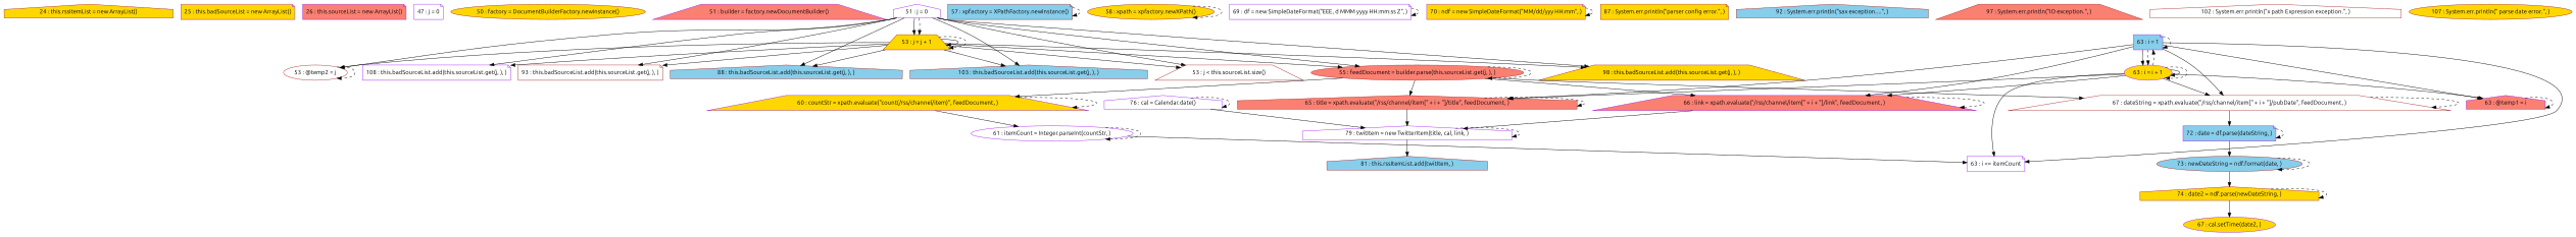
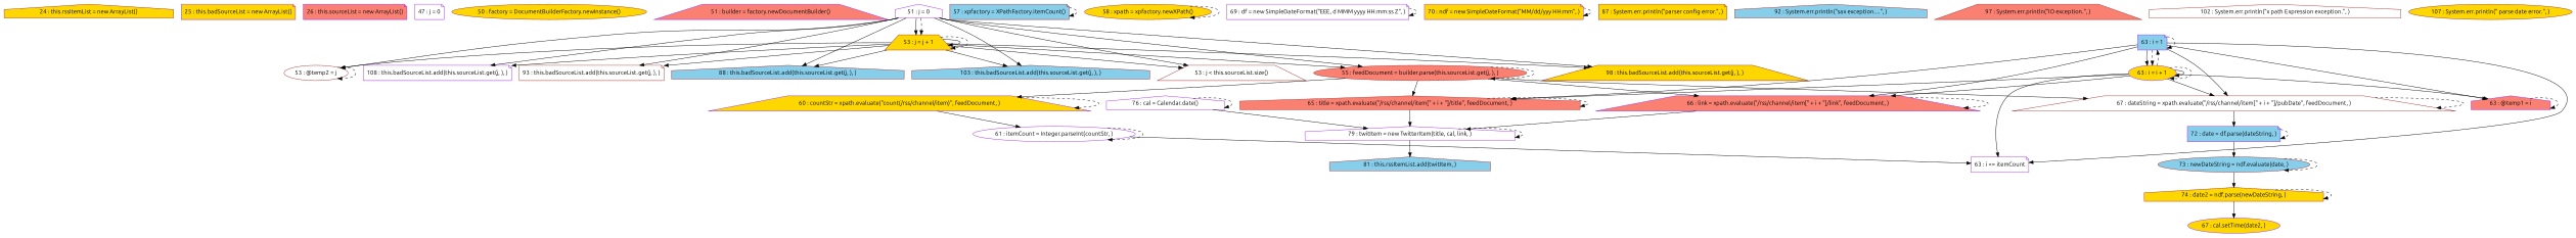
  digraph {
    fontname=Ubuntu
    node [color=brown fillcolor=gold fontname=Ubuntu shape=house style=filled]
    edge [fontname=Ubuntu]
    "24 : this.rssItemList = new ArrayList()"
    "25 : this.badSourceList = new ArrayList()" [color=purple shape=note]
    "26 : this.sourceList = new ArrayList()" [color=purple fillcolor=salmon shape=note]
    "47 : j = 0" [color=purple fillcolor=white shape=note]
    "50 : factory = DocumentBuilderFactory.newInstance()" [shape=ellipse]
    "51 : builder = factory.newDocumentBuilder()" [color=purple fillcolor=salmon shape=trapezium]
    n7 [color=purple fillcolor=white label="51 : j = 0"]
    "103 : this.badSourceList.add(this.sourceList.get(j, ), )" [fillcolor=skyblue]
    "53 : j < this.sourceList.size()" [fillcolor=white shape=trapezium]
    "98 : this.badSourceList.add(this.sourceList.get(j, ), )" [shape=trapezium]
    "53 : @temp2 = j" [fillcolor=white shape=ellipse]
    "108 : this.badSourceList.add(this.sourceList.get(j, ), )" [color=purple fillcolor=white shape=note]
    "55 : feedDocument = builder.parse(this.sourceList.get(j, ), )" [fillcolor=salmon shape=ellipse]
    "93 : this.badSourceList.add(this.sourceList.get(j, ), )" [fillcolor=white shape=note]
    "88 : this.badSourceList.add(this.sourceList.get(j, ), )" [fillcolor=skyblue]
    "53 : j = j + 1" [shape=trapezium]
    "60 : countStr = xpath.evaluate(\"count(/rss/channel/item)\", feedDocument, )" [color=purple shape=trapezium]
    "65 : title = xpath.evaluate(\"/rss/channel/item[\" + i + \"]/title\", feedDocument, )" [fillcolor=salmon]
    "67 : dateString = xpath.evaluate(\"/rss/channel/item[\" + i + \"]/pubDate\", feedDocument, )" [fillcolor=white shape=trapezium]
    "66 : link = xpath.evaluate(\"/rss/channel/item[\" + i + \"]/link\", feedDocument, )" [color=purple fillcolor=salmon shape=trapezium]
    "61 : itemCount = Integer.parseInt(countStr, )" [color=purple fillcolor=white shape=ellipse]
    "79 : twitItem = new TwitterItem(title, cal, link, )" [color=purple fillcolor=white]
    "72 : date = df.parse(dateString, )" [color=purple fillcolor=skyblue shape=note]
    "63 : i <= itemCount" [color=purple fillcolor=white shape=note]
    "81 : this.rssItemList.add(twitItem, )" [fillcolor=skyblue]
-   "73 : newDateString = ndf.format(date, )" [fillcolor=skyblue shape=ellipse]
-   "57 : xpfactory = XPathFactory.newInstance()" [fillcolor=skyblue shape=note]
+   "73 : newDateString = ndf.format(date, )" [fillcolor=skyblue shape=ellipse label="73 : newDateString = ndf.evaluate(date, )"]
+   "57 : xpfactory = XPathFactory.newInstance()" [fillcolor=skyblue shape=note label="57 : xpfactory = XPathFactory.itemCount()"]
    "58 : xpath = xpfactory.newXPath()" [shape=ellipse]
    "63 : i = 1" [color=purple fillcolor=skyblue shape=note]
    "63 : @temp1 = i" [color=purple fillcolor=salmon]
    "63 : i = i + 1" [color=purple shape=ellipse]
    "74 : date2 = ndf.parse(newDateString, )"
    "69 : df = new SimpleDateFormat(\"EEE, d MMM yyyy HH:mm:ss Z\", )" [color=purple fillcolor=white shape=note]
    "70 : ndf = new SimpleDateFormat(\"MM/dd/yyy HH:mm\", )" [color=purple shape=note]
    n35 [color=purple label="67 : cal.setTime(date2, )" shape=ellipse]
    n36 [color=purple fillcolor=white label="76 : cal = Calendar.date()"]
    "87 : System.err.println(\"parser config error.\", )" [shape=note]
    "92 : System.err.println(\"sax exception....\", )" [fillcolor=skyblue]
    "97 : System.err.println(\"IO exception.\", )" [fillcolor=salmon shape=trapezium]
    "102 : System.err.println(\"x path Expression exception.\", )" [fillcolor=white]
    "107 : System.err.println(\" parse date error.\", )" [shape=ellipse]
    n7 -> "103 : this.badSourceList.add(this.sourceList.get(j, ), )"
    n7 -> "53 : j < this.sourceList.size()"
    n7 -> "98 : this.badSourceList.add(this.sourceList.get(j, ), )"
    n7 -> "53 : @temp2 = j"
    n7 -> "108 : this.badSourceList.add(this.sourceList.get(j, ), )"
    n7 -> "55 : feedDocument = builder.parse(this.sourceList.get(j, ), )"
    n7 -> "93 : this.badSourceList.add(this.sourceList.get(j, ), )"
    n7 -> "88 : this.badSourceList.add(this.sourceList.get(j, ), )"
    n7 -> "53 : j = j + 1"
    n7 -> "53 : j = j + 1" [style=dashed]
    "53 : @temp2 = j" -> "53 : @temp2 = j" [style=dashed]
    "55 : feedDocument = builder.parse(this.sourceList.get(j, ), )" -> "55 : feedDocument = builder.parse(this.sourceList.get(j, ), )" [style=dashed]
    "55 : feedDocument = builder.parse(this.sourceList.get(j, ), )" -> "60 : countStr = xpath.evaluate(\"count(/rss/channel/item)\", feedDocument, )"
    "55 : feedDocument = builder.parse(this.sourceList.get(j, ), )" -> "65 : title = xpath.evaluate(\"/rss/channel/item[\" + i + \"]/title\", feedDocument, )"
    "55 : feedDocument = builder.parse(this.sourceList.get(j, ), )" -> "67 : dateString = xpath.evaluate(\"/rss/channel/item[\" + i + \"]/pubDate\", feedDocument, )"
    "55 : feedDocument = builder.parse(this.sourceList.get(j, ), )" -> "66 : link = xpath.evaluate(\"/rss/channel/item[\" + i + \"]/link\", feedDocument, )"
    "53 : j = j + 1" -> "103 : this.badSourceList.add(this.sourceList.get(j, ), )"
    "53 : j = j + 1" -> "53 : j < this.sourceList.size()"
    "53 : j = j + 1" -> "98 : this.badSourceList.add(this.sourceList.get(j, ), )"
    "53 : j = j + 1" -> "53 : @temp2 = j"
    "53 : j = j + 1" -> "108 : this.badSourceList.add(this.sourceList.get(j, ), )"
    "53 : j = j + 1" -> "55 : feedDocument = builder.parse(this.sourceList.get(j, ), )"
    "53 : j = j + 1" -> "93 : this.badSourceList.add(this.sourceList.get(j, ), )"
    "53 : j = j + 1" -> "88 : this.badSourceList.add(this.sourceList.get(j, ), )"
    "53 : j = j + 1" -> "53 : j = j + 1"
    "53 : j = j + 1" -> "53 : j = j + 1" [style=dashed]
    "60 : countStr = xpath.evaluate(\"count(/rss/channel/item)\", feedDocument, )" -> "60 : countStr = xpath.evaluate(\"count(/rss/channel/item)\", feedDocument, )" [style=dashed]
    "60 : countStr = xpath.evaluate(\"count(/rss/channel/item)\", feedDocument, )" -> "61 : itemCount = Integer.parseInt(countStr, )"
    "65 : title = xpath.evaluate(\"/rss/channel/item[\" + i + \"]/title\", feedDocument, )" -> "65 : title = xpath.evaluate(\"/rss/channel/item[\" + i + \"]/title\", feedDocument, )" [style=dashed]
    "65 : title = xpath.evaluate(\"/rss/channel/item[\" + i + \"]/title\", feedDocument, )" -> "79 : twitItem = new TwitterItem(title, cal, link, )"
    "67 : dateString = xpath.evaluate(\"/rss/channel/item[\" + i + \"]/pubDate\", feedDocument, )" -> "67 : dateString = xpath.evaluate(\"/rss/channel/item[\" + i + \"]/pubDate\", feedDocument, )" [style=dashed]
    "67 : dateString = xpath.evaluate(\"/rss/channel/item[\" + i + \"]/pubDate\", feedDocument, )" -> "72 : date = df.parse(dateString, )"
    "66 : link = xpath.evaluate(\"/rss/channel/item[\" + i + \"]/link\", feedDocument, )" -> "66 : link = xpath.evaluate(\"/rss/channel/item[\" + i + \"]/link\", feedDocument, )" [style=dashed]
    "66 : link = xpath.evaluate(\"/rss/channel/item[\" + i + \"]/link\", feedDocument, )" -> "79 : twitItem = new TwitterItem(title, cal, link, )"
    "61 : itemCount = Integer.parseInt(countStr, )" -> "61 : itemCount = Integer.parseInt(countStr, )" [style=dashed]
    "61 : itemCount = Integer.parseInt(countStr, )" -> "63 : i <= itemCount"
    "79 : twitItem = new TwitterItem(title, cal, link, )" -> "79 : twitItem = new TwitterItem(title, cal, link, )" [style=dashed]
    "79 : twitItem = new TwitterItem(title, cal, link, )" -> "81 : this.rssItemList.add(twitItem, )"
    "72 : date = df.parse(dateString, )" -> "72 : date = df.parse(dateString, )" [style=dashed]
    "72 : date = df.parse(dateString, )" -> "73 : newDateString = ndf.format(date, )"
    "73 : newDateString = ndf.format(date, )" -> "73 : newDateString = ndf.format(date, )" [style=dashed]
    "73 : newDateString = ndf.format(date, )" -> "74 : date2 = ndf.parse(newDateString, )"
    "57 : xpfactory = XPathFactory.newInstance()" -> "57 : xpfactory = XPathFactory.newInstance()" [style=dashed]
    "58 : xpath = xpfactory.newXPath()" -> "58 : xpath = xpfactory.newXPath()" [style=dashed]
    "63 : i = 1" -> "65 : title = xpath.evaluate(\"/rss/channel/item[\" + i + \"]/title\", feedDocument, )"
    "63 : i = 1" -> "67 : dateString = xpath.evaluate(\"/rss/channel/item[\" + i + \"]/pubDate\", feedDocument, )"
    "63 : i = 1" -> "66 : link = xpath.evaluate(\"/rss/channel/item[\" + i + \"]/link\", feedDocument, )"
    "63 : i = 1" -> "63 : i <= itemCount"
    "63 : i = 1" -> "63 : i = 1" [style=dashed]
    "63 : i = 1" -> "63 : @temp1 = i"
    "63 : i = 1" -> "63 : i = i + 1"
    "63 : i = 1" -> "63 : i = i + 1" [style=dashed]
    "63 : @temp1 = i" -> "63 : @temp1 = i" [style=dashed]
    "63 : i = i + 1" -> "65 : title = xpath.evaluate(\"/rss/channel/item[\" + i + \"]/title\", feedDocument, )"
    "63 : i = i + 1" -> "67 : dateString = xpath.evaluate(\"/rss/channel/item[\" + i + \"]/pubDate\", feedDocument, )"
    "63 : i = i + 1" -> "66 : link = xpath.evaluate(\"/rss/channel/item[\" + i + \"]/link\", feedDocument, )"
    "63 : i = i + 1" -> "63 : i <= itemCount"
    "63 : i = i + 1" -> "63 : i = 1" [style=dashed]
    "63 : i = i + 1" -> "63 : @temp1 = i"
    "63 : i = i + 1" -> "63 : i = i + 1"
    "63 : i = i + 1" -> "63 : i = i + 1" [style=dashed]
    "74 : date2 = ndf.parse(newDateString, )" -> "74 : date2 = ndf.parse(newDateString, )" [style=dashed]
    "74 : date2 = ndf.parse(newDateString, )" -> n35
    "69 : df = new SimpleDateFormat(\"EEE, d MMM yyyy HH:mm:ss Z\", )" -> "69 : df = new SimpleDateFormat(\"EEE, d MMM yyyy HH:mm:ss Z\", )" [style=dashed]
    "70 : ndf = new SimpleDateFormat(\"MM/dd/yyy HH:mm\", )" -> "70 : ndf = new SimpleDateFormat(\"MM/dd/yyy HH:mm\", )" [style=dashed]
    n36 -> "79 : twitItem = new TwitterItem(title, cal, link, )"
    n36 -> n36 [style=dashed]
  }
